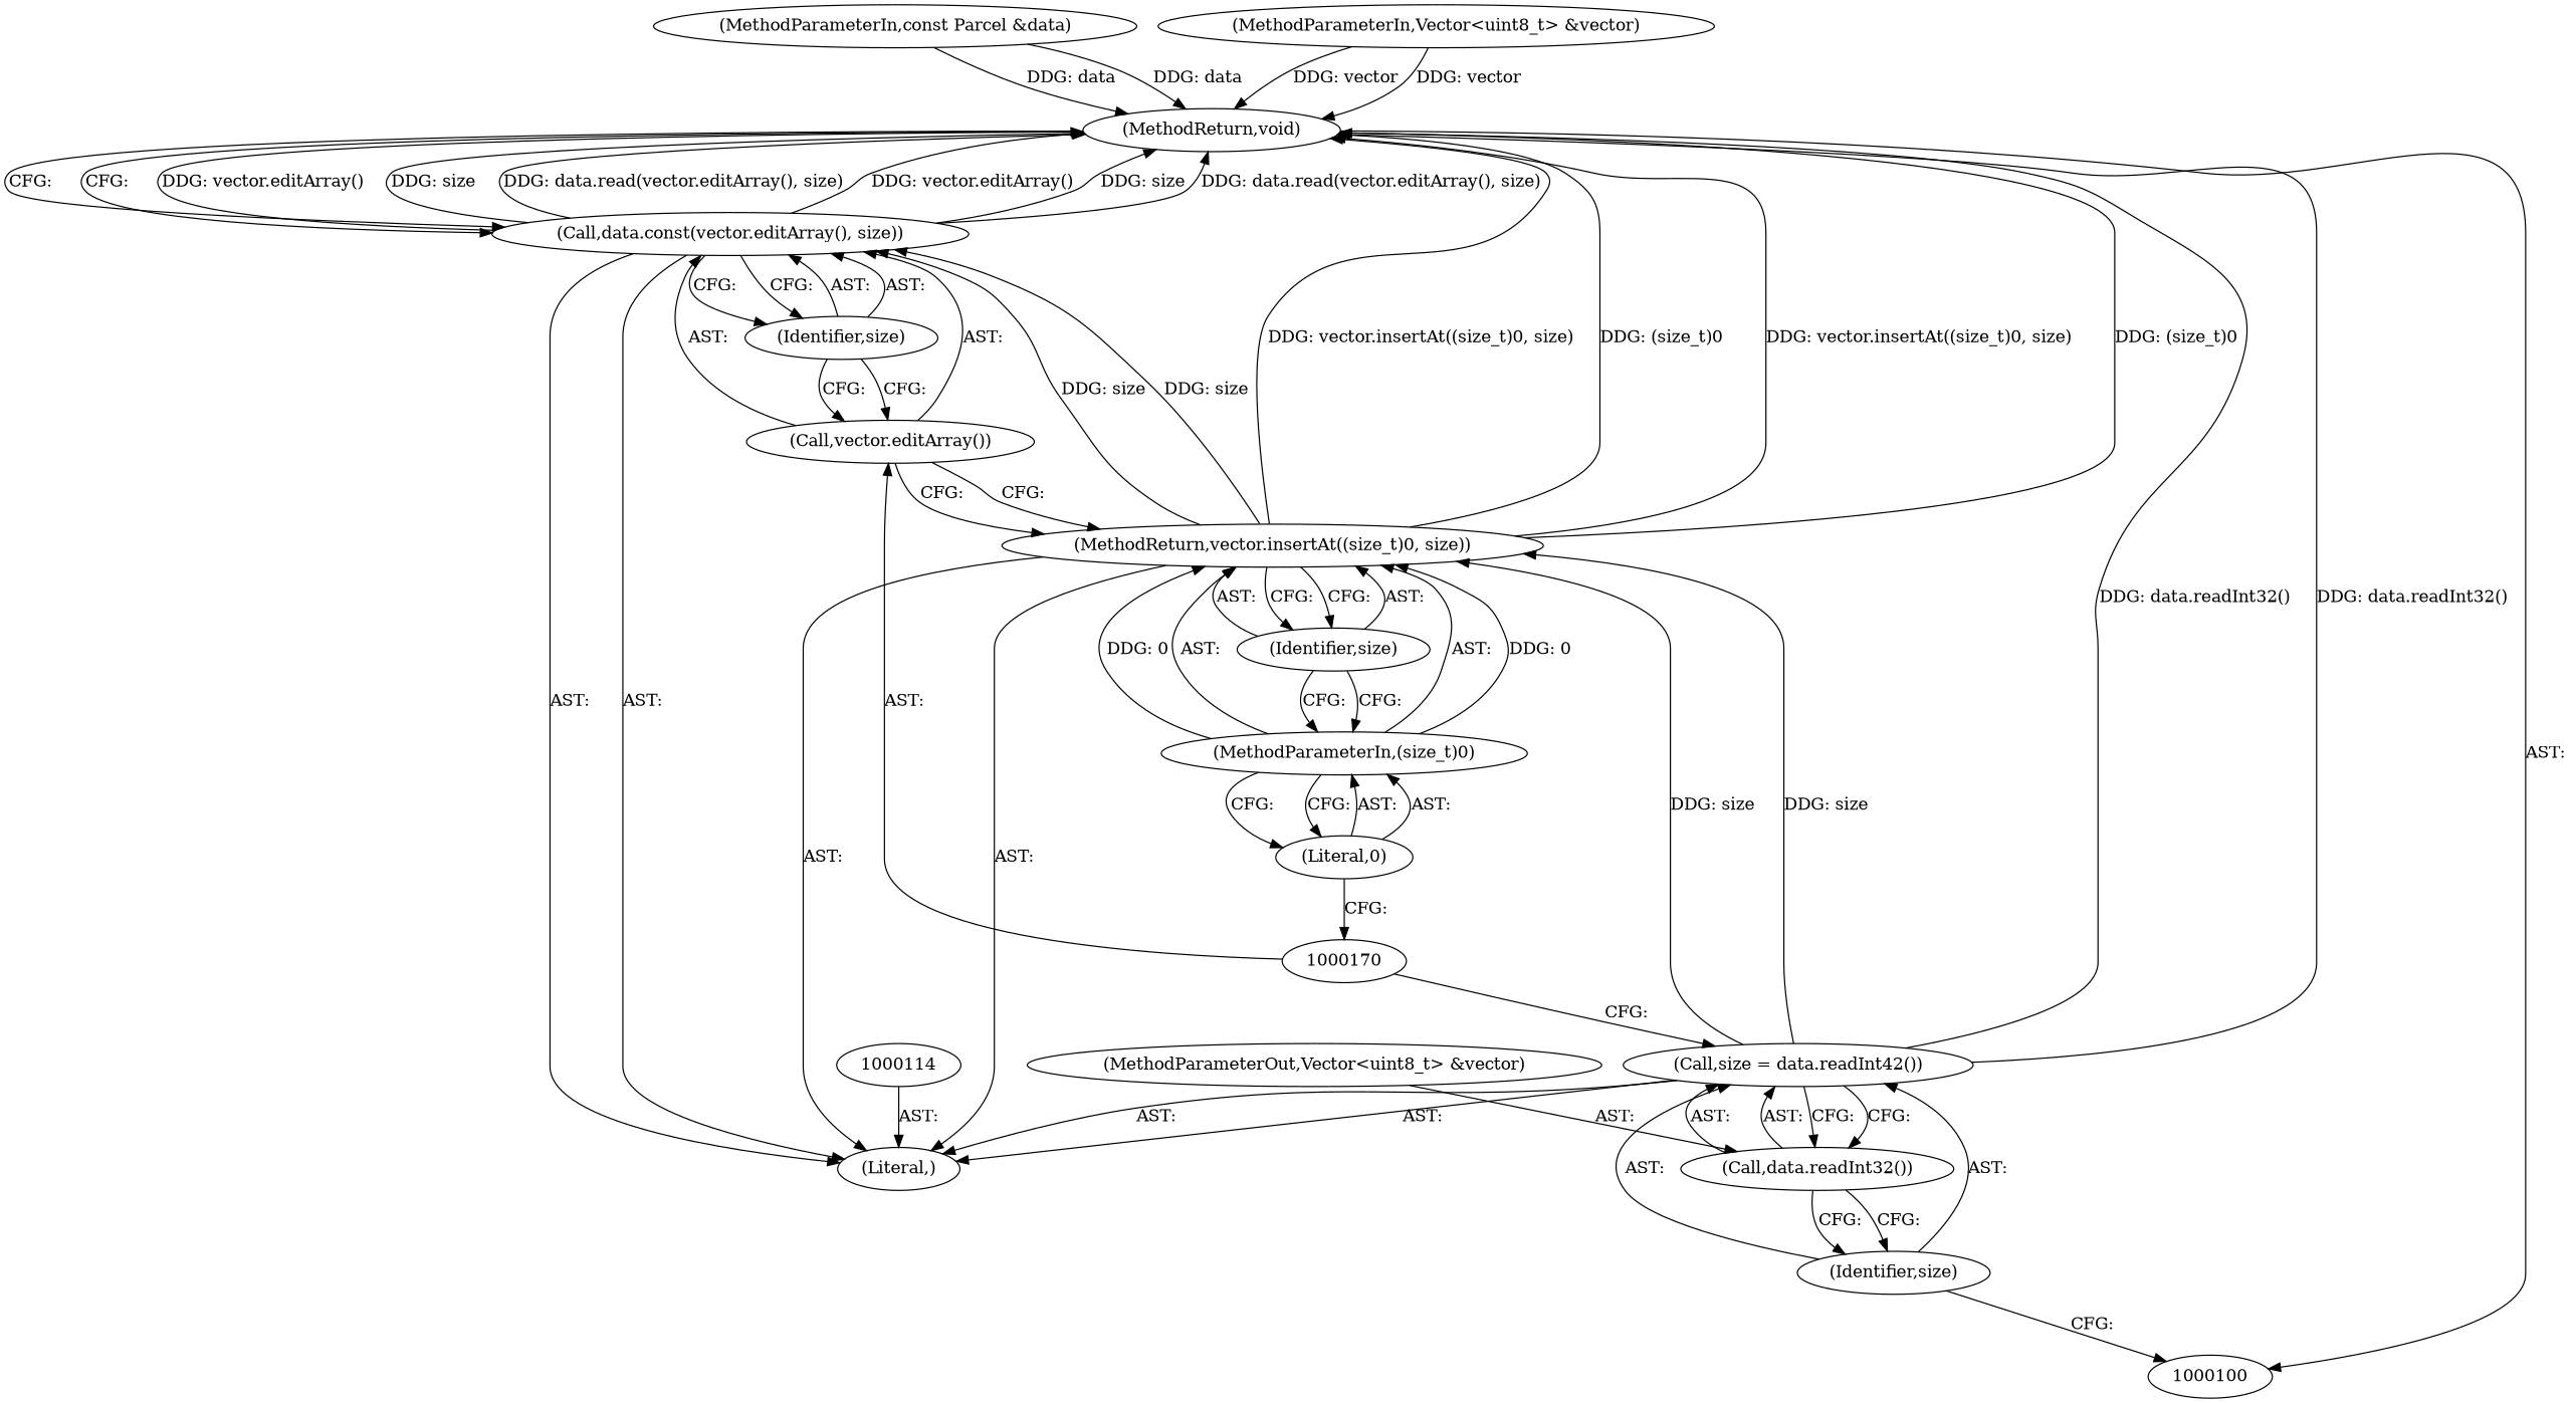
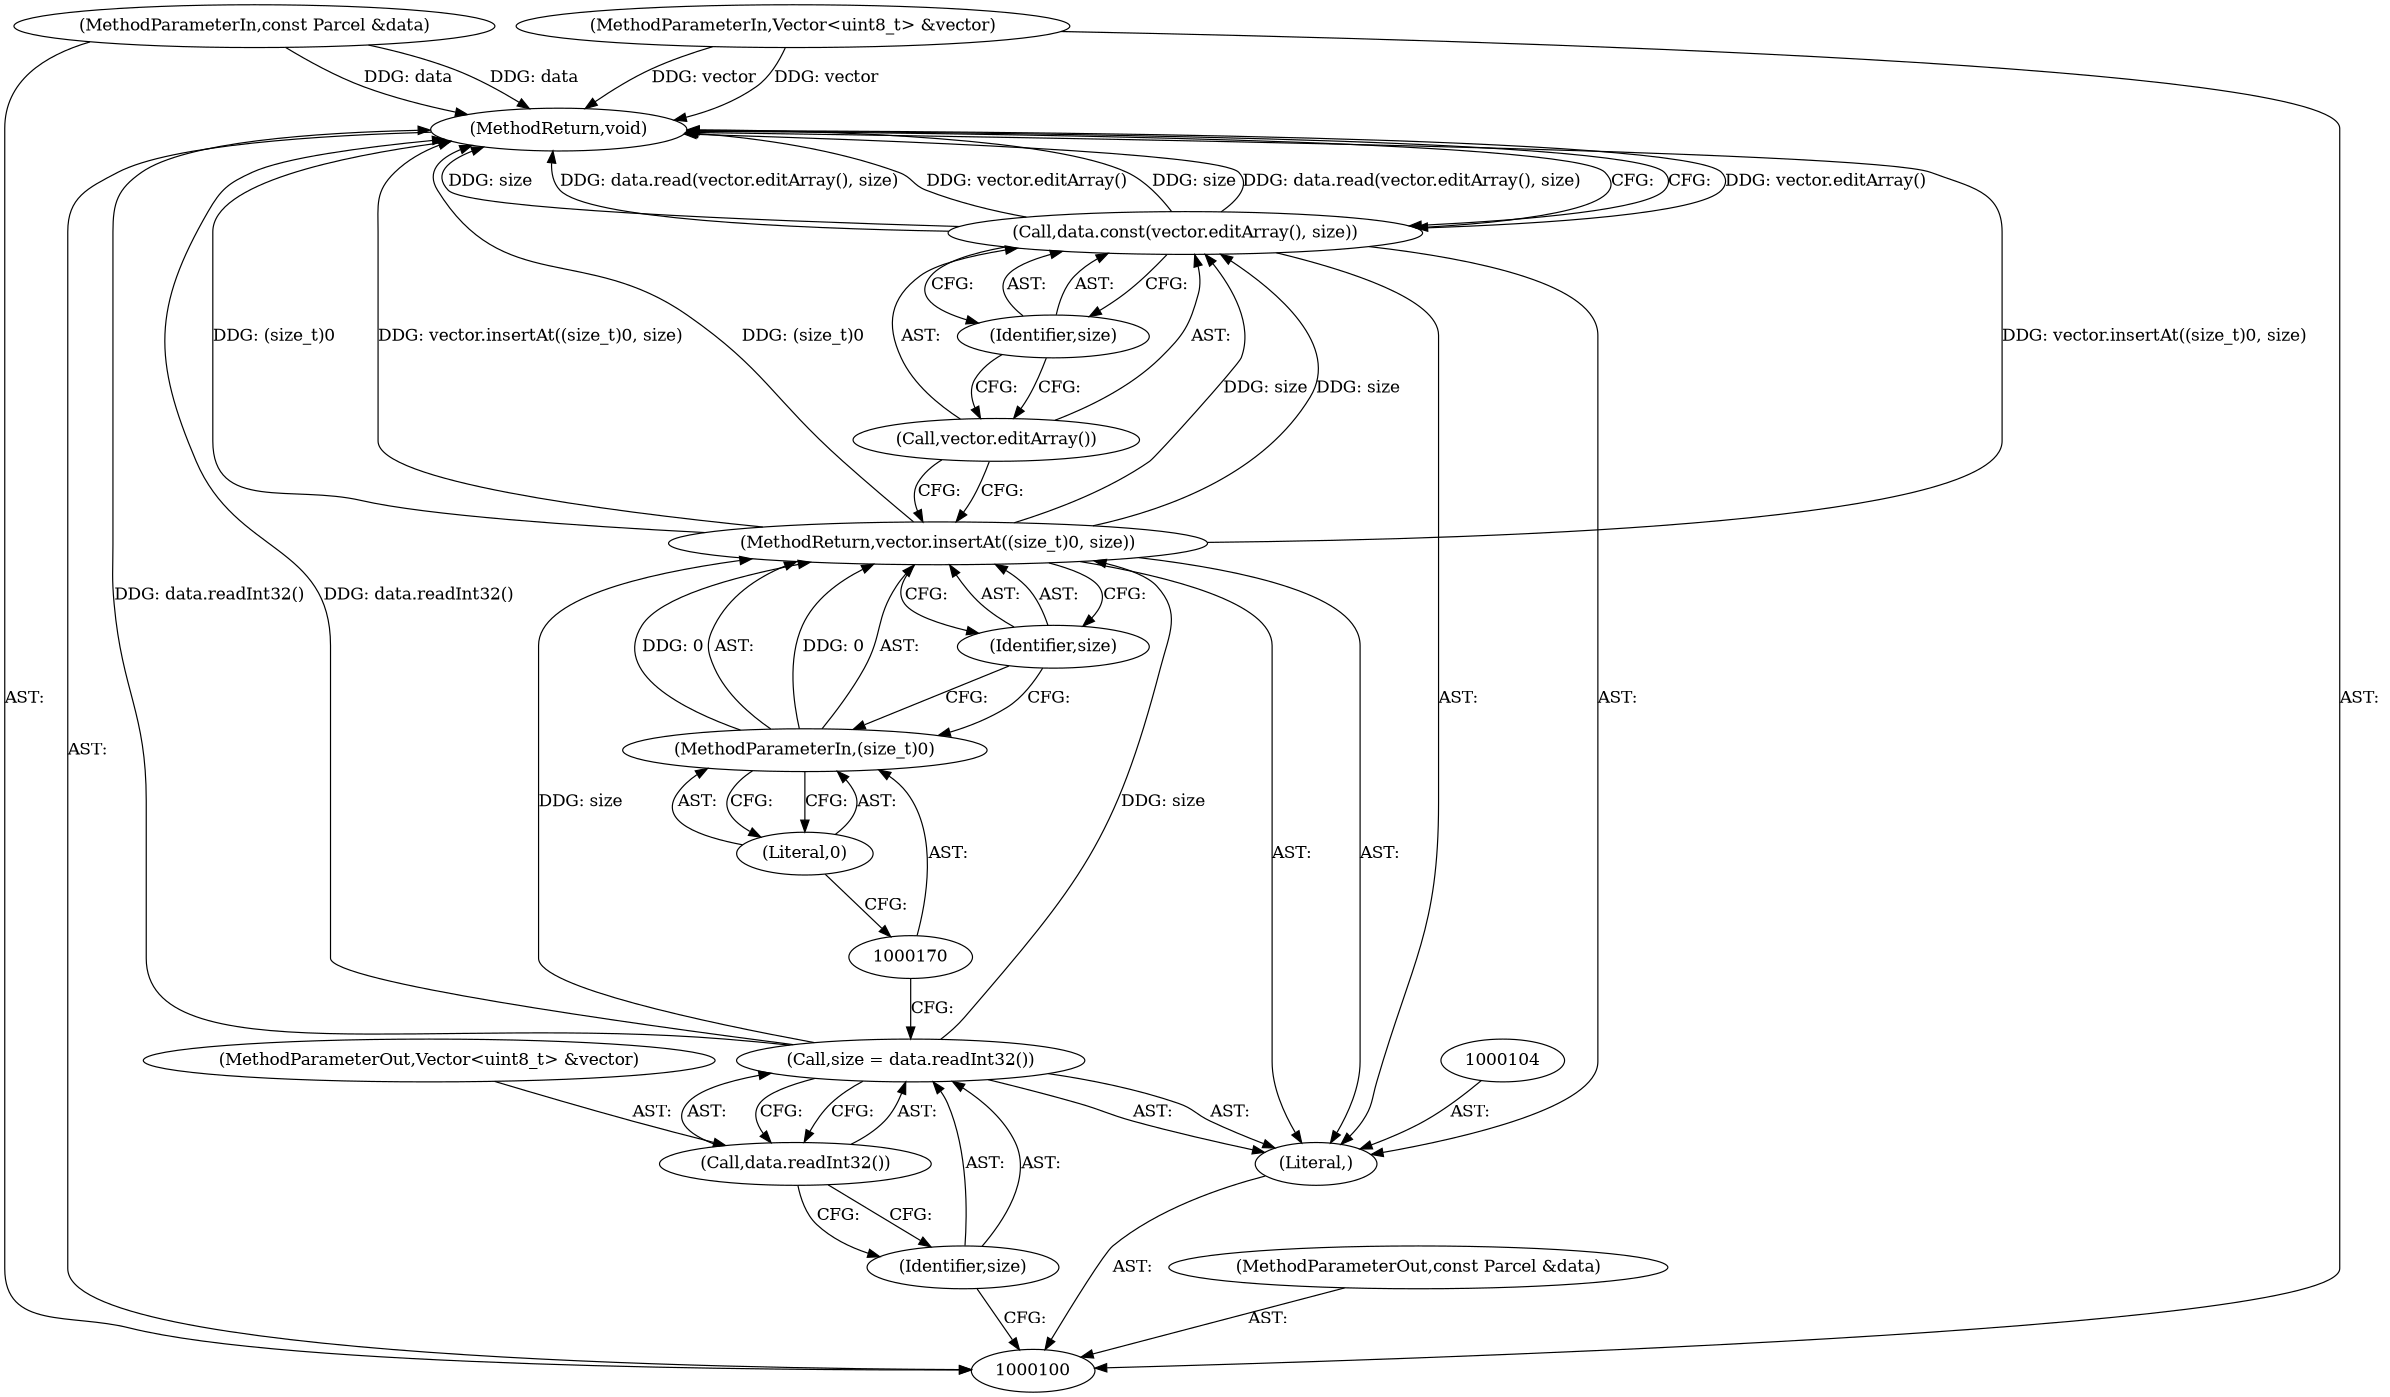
  digraph {
    n1 [label="(MethodReturn,void)"]
    n2 [label="(Call,data.const(vector.editArray(), size))"]
    1000100
    n4 [label="(Literal,)"]
    n5 [label="(Identifier,size)"]
    n6 [label="(MethodParameterIn,const Parcel &data)"]
+   n7 [label="(MethodParameterOut,const Parcel &data)"]
    n8 [label="(MethodParameterIn,Vector<uint8_t> &vector)"]
    n9 [label="(MethodParameterOut,Vector<uint8_t> &vector)"]
    n10 [label="(Call,data.readInt32())"]
-   n11 [label="(Call,size = data.readInt42())"]
+   n11 [label="(Call,size = data.readInt32())"]
    n12 [label="(MethodReturn,vector.insertAt((size_t)0, size))"]
    n13 [label="(Identifier,size)"]
    n14 [label="(Identifier,size)"]
    n15 [label="(MethodParameterIn,(size_t)0)"]
    n16 [label="(Literal,0)"]
    n17 [label=1000170]
    n18 [label="(Call,vector.editArray())"]
-   1000104 [label=1000114]
+   1000104
    n1 -> n2 [label="CFG: "]
    n1 -> n2 [label="CFG: "]
    n1 -> 1000100 [label="AST: "]
    n2 -> n1 [label="DDG: vector.editArray()"]
    n2 -> n1 [label="DDG: size"]
    n2 -> n1 [label="DDG: data.read(vector.editArray(), size)"]
    n2 -> n1 [label="DDG: vector.editArray()"]
    n2 -> n1 [label="DDG: size"]
    n2 -> n1 [label="DDG: data.read(vector.editArray(), size)"]
    n2 -> n4 [label="AST: "]
    n2 -> n4 [label="AST: "]
    n2 -> n5 [label="CFG: "]
    n2 -> n5 [label="CFG: "]
+   n4 -> 1000100 [label="AST: "]
    n5 -> n2 [label="AST: "]
    n5 -> n2 [label="AST: "]
    n5 -> n18 [label="CFG: "]
    n5 -> n18 [label="CFG: "]
    n6 -> n1 [label="DDG: data"]
    n6 -> n1 [label="DDG: data"]
+   n6 -> 1000100 [label="AST: "]
+   n7 -> 1000100 [label="AST: "]
    n8 -> n1 [label="DDG: vector"]
    n8 -> n1 [label="DDG: vector"]
+   n8 -> 1000100 [label="AST: "]
    n9 -> n10 [label="AST: "]
    n10 -> n11 [label="AST: "]
    n10 -> n11 [label="AST: "]
    n10 -> n13 [label="CFG: "]
    n10 -> n13 [label="CFG: "]
    n11 -> n1 [label="DDG: data.readInt32()"]
    n11 -> n1 [label="DDG: data.readInt32()"]
    n11 -> n4 [label="AST: "]
    n11 -> n4 [label="AST: "]
    n11 -> n10 [label="CFG: "]
    n11 -> n10 [label="CFG: "]
    n11 -> n12 [label="DDG: size"]
    n11 -> n12 [label="DDG: size"]
    n12 -> n1 [label="DDG: vector.insertAt((size_t)0, size)"]
    n12 -> n1 [label="DDG: (size_t)0"]
    n12 -> n1 [label="DDG: vector.insertAt((size_t)0, size)"]
    n12 -> n1 [label="DDG: (size_t)0"]
    n12 -> n2 [label="DDG: size"]
    n12 -> n2 [label="DDG: size"]
    n12 -> n4 [label="AST: "]
    n12 -> n4 [label="AST: "]
    n12 -> n14 [label="CFG: "]
    n12 -> n14 [label="CFG: "]
    n13 -> 1000100 [label="CFG: "]
    n13 -> n11 [label="AST: "]
    n13 -> n11 [label="AST: "]
    n14 -> n12 [label="AST: "]
    n14 -> n12 [label="AST: "]
    n14 -> n15 [label="CFG: "]
    n14 -> n15 [label="CFG: "]
    n15 -> n12 [label="AST: "]
    n15 -> n12 [label="DDG: 0"]
    n15 -> n12 [label="AST: "]
    n15 -> n12 [label="DDG: 0"]
    n15 -> n16 [label="CFG: "]
    n15 -> n16 [label="CFG: "]
    n16 -> n15 [label="AST: "]
    n16 -> n15 [label="AST: "]
    n16 -> n17 [label="CFG: "]
    n17 -> n11 [label="CFG: "]
-   n17 -> n18 [label="AST: "]
+   n17 -> n15 [label="AST: "]
    n18 -> n2 [label="AST: "]
    n18 -> n2 [label="AST: "]
    n18 -> n12 [label="CFG: "]
    n18 -> n12 [label="CFG: "]
    1000104 -> n4 [label="AST: "]
  }
